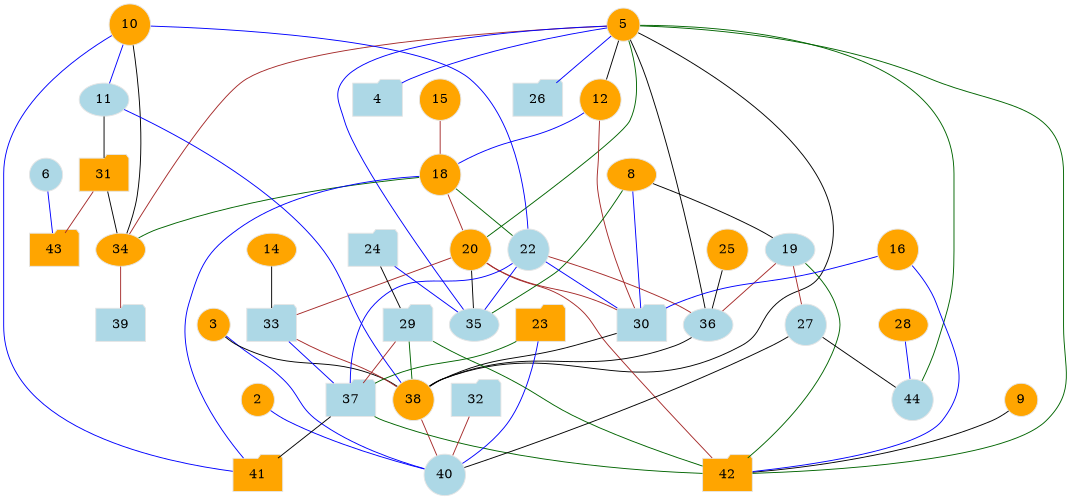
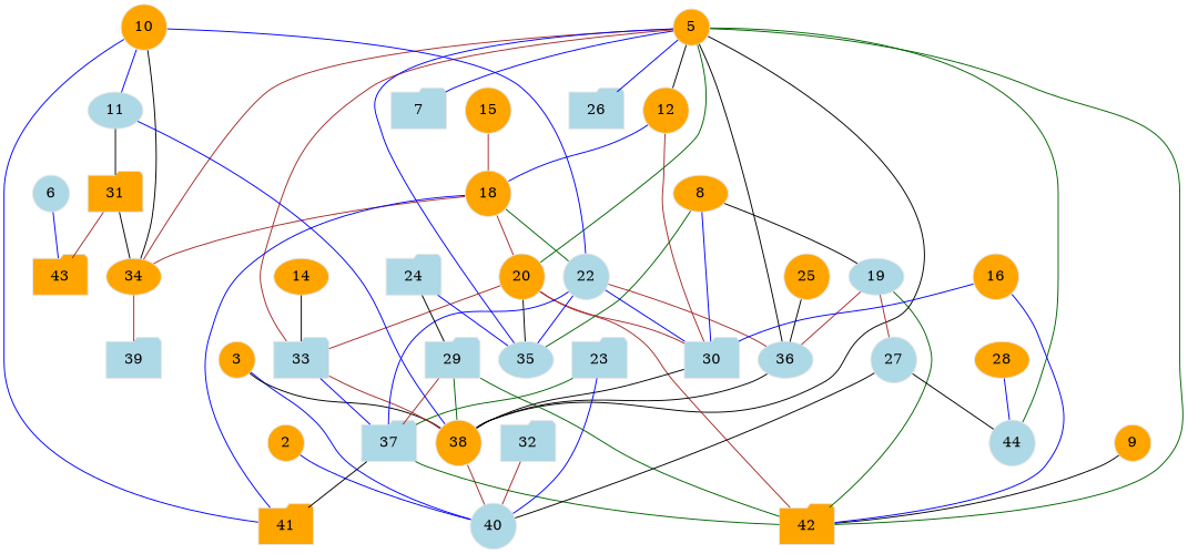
  graph {
    node [color=gray90 fillcolor=orange shape=circle style=filled]
    edge [color=blue weight=1.0]
    40 [fillcolor=lightblue]
    2
    3
    38
    5
-   7 [fillcolor=lightblue shape=folder label=4]
+   7 [fillcolor=lightblue shape=folder]
    12
    20
    26 [fillcolor=lightblue shape=folder]
    33 [fillcolor=lightblue shape=folder]
    34 [shape=ellipse]
    35 [fillcolor=lightblue shape=ellipse]
    36 [fillcolor=lightblue shape=ellipse]
    42 [shape=folder]
    44 [fillcolor=lightblue]
    30 [fillcolor=lightblue shape=folder]
    18
    37 [fillcolor=lightblue shape=folder]
    39 [fillcolor=lightblue shape=folder]
    6 [fillcolor=lightblue]
    43 [shape=folder]
    8 [shape=ellipse]
    19 [fillcolor=lightblue shape=ellipse]
    27 [fillcolor=lightblue]
    9
    10
    11 [fillcolor=lightblue shape=ellipse]
    22 [fillcolor=lightblue]
    41 [shape=folder]
    31 [shape=folder]
    14 [shape=ellipse]
    15
    16
-   23 [shape=folder]
+   23 [fillcolor=lightblue shape=folder]
    24 [fillcolor=lightblue shape=folder]
    29 [fillcolor=lightblue shape=folder]
    25
    28 [shape=ellipse]
    32 [fillcolor=lightblue shape=folder]
    2 -- 40
    3 -- 40
    3 -- 38 [color=black]
    38 -- 40 [color=brown]
    5 -- 38 [color=black weight=2.0]
    5 -- 7
    5 -- 12 [color=black]
    5 -- 20 [color=darkgreen]
    5 -- 26
+   5 -- 33 [color=brown weight=2.0]
    5 -- 34 [color=brown]
    5 -- 35
    5 -- 36 [color=black]
    5 -- 42 [color=darkgreen]
    5 -- 44 [color=darkgreen weight=2.0]
    12 -- 30 [color=brown]
    12 -- 18
    20 -- 33 [color=brown]
    20 -- 35 [color=black]
    20 -- 42 [color=brown]
    20 -- 30 [color=brown]
    33 -- 38 [color=brown]
    33 -- 37
    34 -- 39 [color=brown]
    36 -- 38 [color=black]
    30 -- 38 [color=black]
    18 -- 20 [color=brown]
-   18 -- 34 [color=darkgreen weight=2.0]
+   18 -- 34 [color=brown weight=2.0]
    18 -- 22 [color=darkgreen]
    18 -- 41
    37 -- 42 [color=darkgreen weight=2.0]
    37 -- 41 [color=black weight=2.0]
    6 -- 43
    8 -- 35 [color=darkgreen]
    8 -- 30
    8 -- 19 [color=black]
    19 -- 36 [color=brown]
    19 -- 42 [color=darkgreen]
    19 -- 27 [color=brown]
    27 -- 40 [color=black]
    27 -- 44 [color=black]
    9 -- 42 [color=black]
    10 -- 34 [color=black]
    10 -- 11
    10 -- 22
    10 -- 41
    11 -- 38
    11 -- 31 [color=black]
    22 -- 35
    22 -- 36 [color=brown]
    22 -- 30
    22 -- 37
    31 -- 34 [color=black weight=2.0]
    31 -- 43 [color=brown]
    14 -- 33 [color=black]
    15 -- 18 [color=brown]
    16 -- 42
    16 -- 30
    23 -- 40
    23 -- 37 [color=darkgreen weight=2.0]
    24 -- 35
    24 -- 29 [color=black]
    29 -- 38 [color=darkgreen]
    29 -- 42 [color=darkgreen]
    29 -- 37 [color=brown weight=2.0]
    25 -- 36 [color=black]
    28 -- 44
    32 -- 40 [color=brown]
  }
